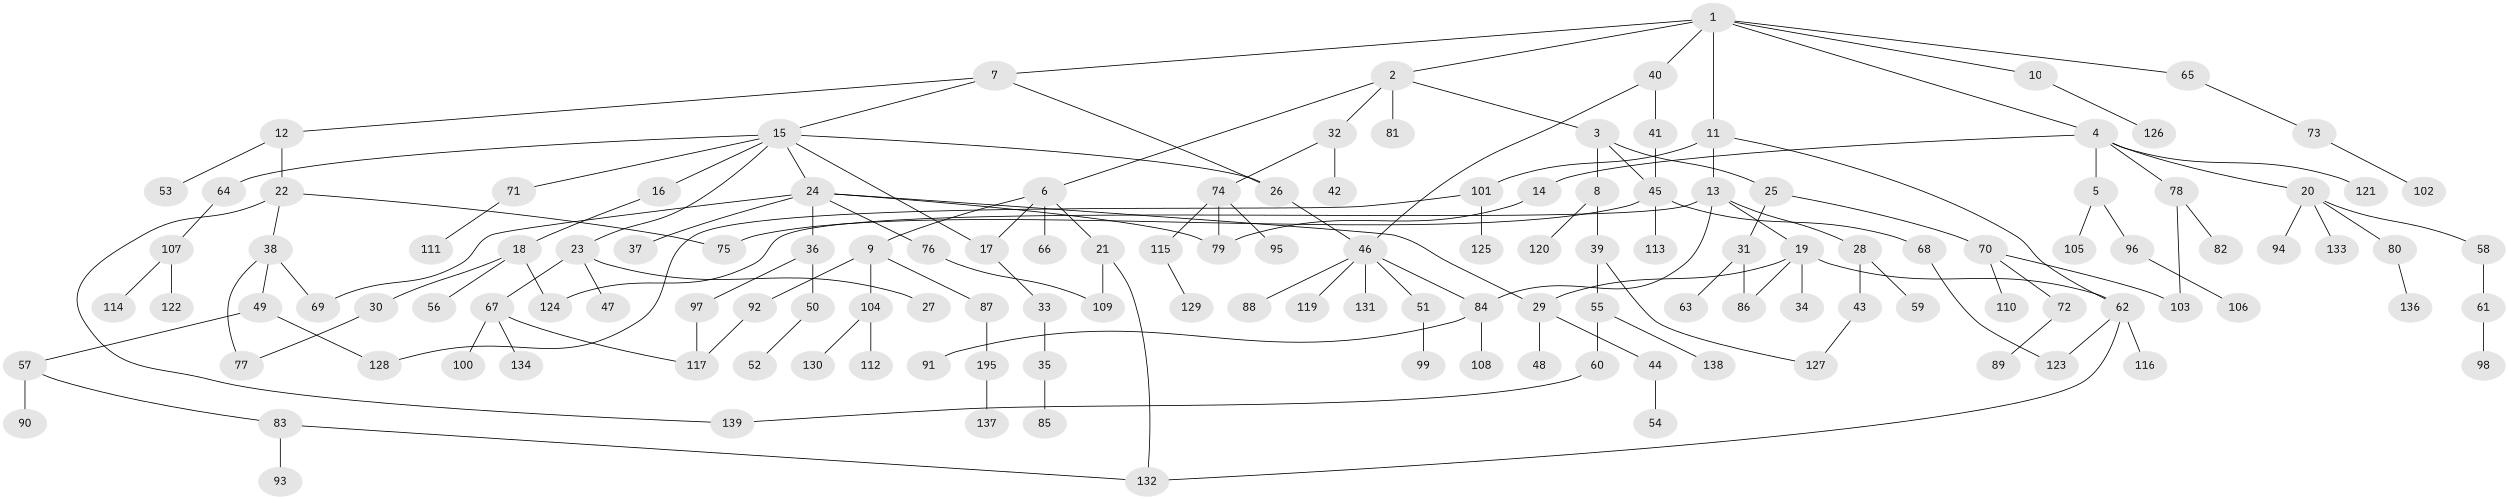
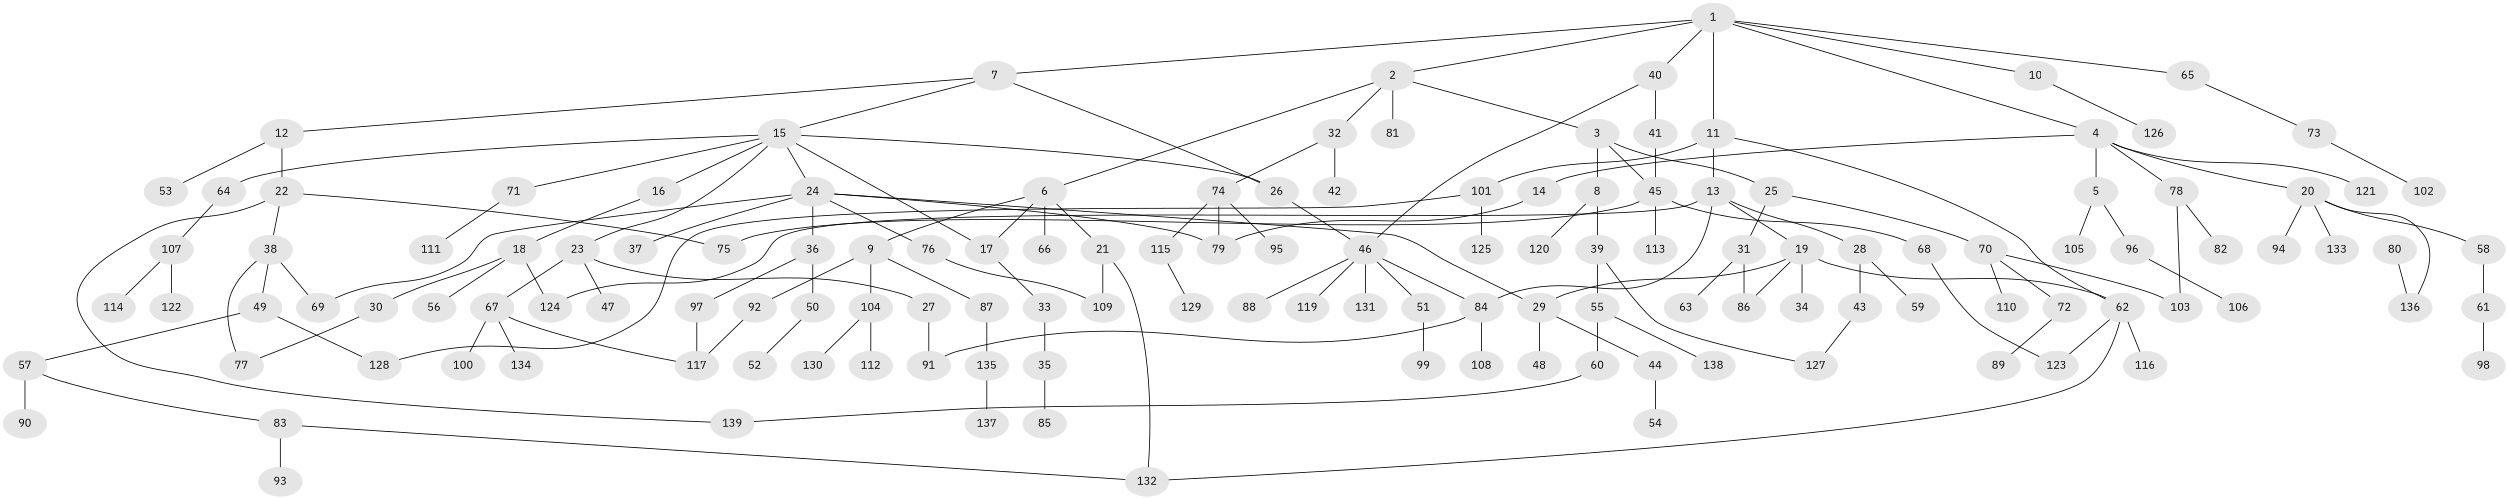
  graph {
    fontname="IBM Plex Sans"
    node [color=gray90 fontname="IBM Plex Sans" style=filled]
    edge [fontname="IBM Plex Sans"]
    1
    2
    4
    7
    10
    11
    40
    65
    3
    6
    32
    81
    5
    14
    20
    78
    121
    12
    15
    26
    126
    13
    62
    101
    46
    41
    73
    8
    25
    45
    9
    17
    21
    66
    42
    74
    39
    120
    31
    70
    75
    68
    113
    96
    105
    79
    58
    80
    94
    133
    103
    82
    106
    87
    92
    104
    33
    109
    132
    22
    53
    16
    23
    24
    64
    71
    55
    127
-   135 [label=195]
+   135
    117
    112
    130
    19
    28
    84
    124
    116
    123
    128
    125
    38
    139
    29
    34
    86
    43
    59
    91
    108
    18
    27
    47
    67
    36
    37
    69
    76
    107
    111
    30
    56
    35
    77
    44
    48
    61
    136
    49
    100
    134
    50
    97
    63
    110
    72
    51
    88
    119
    131
    54
    95
    115
    85
    52
    57
    60
    138
    99
    83
    90
    93
    98
    114
    122
    102
    89
    129
    137
    1 -- 2
    1 -- 4
    1 -- 7
    1 -- 10
    1 -- 11
    1 -- 40
    1 -- 65
    2 -- 3
    2 -- 6
    2 -- 32
    2 -- 81
    4 -- 5
    4 -- 14
    4 -- 20
    4 -- 78
    4 -- 121
    7 -- 12
    7 -- 15
    7 -- 26
    10 -- 126
    11 -- 13
    11 -- 62
    11 -- 101
    40 -- 46
    40 -- 41
    65 -- 73
    3 -- 8
    3 -- 25
    3 -- 45
    6 -- 9
    6 -- 17
    6 -- 21
    6 -- 66
    32 -- 42
    32 -- 74
    5 -- 96
    5 -- 105
    14 -- 79
    20 -- 58
-   20 -- 80
+   20 -- 136
    20 -- 94
    20 -- 133
    78 -- 103
    78 -- 82
    12 -- 22
    12 -- 53
    15 -- 26
    15 -- 17
    15 -- 16
    15 -- 23
    15 -- 24
    15 -- 64
    15 -- 71
    26 -- 46
    13 -- 19
    13 -- 28
    13 -- 84
    13 -- 124
    62 -- 132
    62 -- 116
    62 -- 123
    101 -- 128
    101 -- 125
    46 -- 84
    46 -- 51
    46 -- 88
    46 -- 119
    46 -- 131
    41 -- 45
    73 -- 102
    8 -- 39
    8 -- 120
    25 -- 31
    25 -- 70
    45 -- 75
    45 -- 68
    45 -- 113
    9 -- 87
    9 -- 92
    9 -- 104
    17 -- 33
    21 -- 109
    21 -- 132
    74 -- 79
    74 -- 95
    74 -- 115
    39 -- 55
    39 -- 127
    31 -- 86
    31 -- 63
    70 -- 103
    70 -- 110
    70 -- 72
    68 -- 123
    96 -- 106
    58 -- 61
    80 -- 136
    87 -- 135
    92 -- 117
    104 -- 112
    104 -- 130
    33 -- 35
    22 -- 75
    22 -- 38
    22 -- 139
    16 -- 18
    23 -- 27
    23 -- 47
    23 -- 67
    24 -- 79
    24 -- 29
    24 -- 36
    24 -- 37
    24 -- 69
    24 -- 76
    64 -- 107
    71 -- 111
    55 -- 60
    55 -- 138
    135 -- 137
    19 -- 62
    19 -- 29
    19 -- 34
    19 -- 86
    28 -- 43
    28 -- 59
    84 -- 91
    84 -- 108
    38 -- 69
    38 -- 77
    38 -- 49
    29 -- 44
    29 -- 48
    43 -- 127
    18 -- 124
    18 -- 30
    18 -- 56
+   27 -- 91
    67 -- 117
    67 -- 100
    67 -- 134
    36 -- 50
    36 -- 97
    76 -- 109
    107 -- 114
    107 -- 122
    30 -- 77
    35 -- 85
    44 -- 54
    61 -- 98
    49 -- 128
    49 -- 57
    50 -- 52
    97 -- 117
    72 -- 89
    51 -- 99
    115 -- 129
    57 -- 83
    57 -- 90
    60 -- 139
    83 -- 132
    83 -- 93
  }
